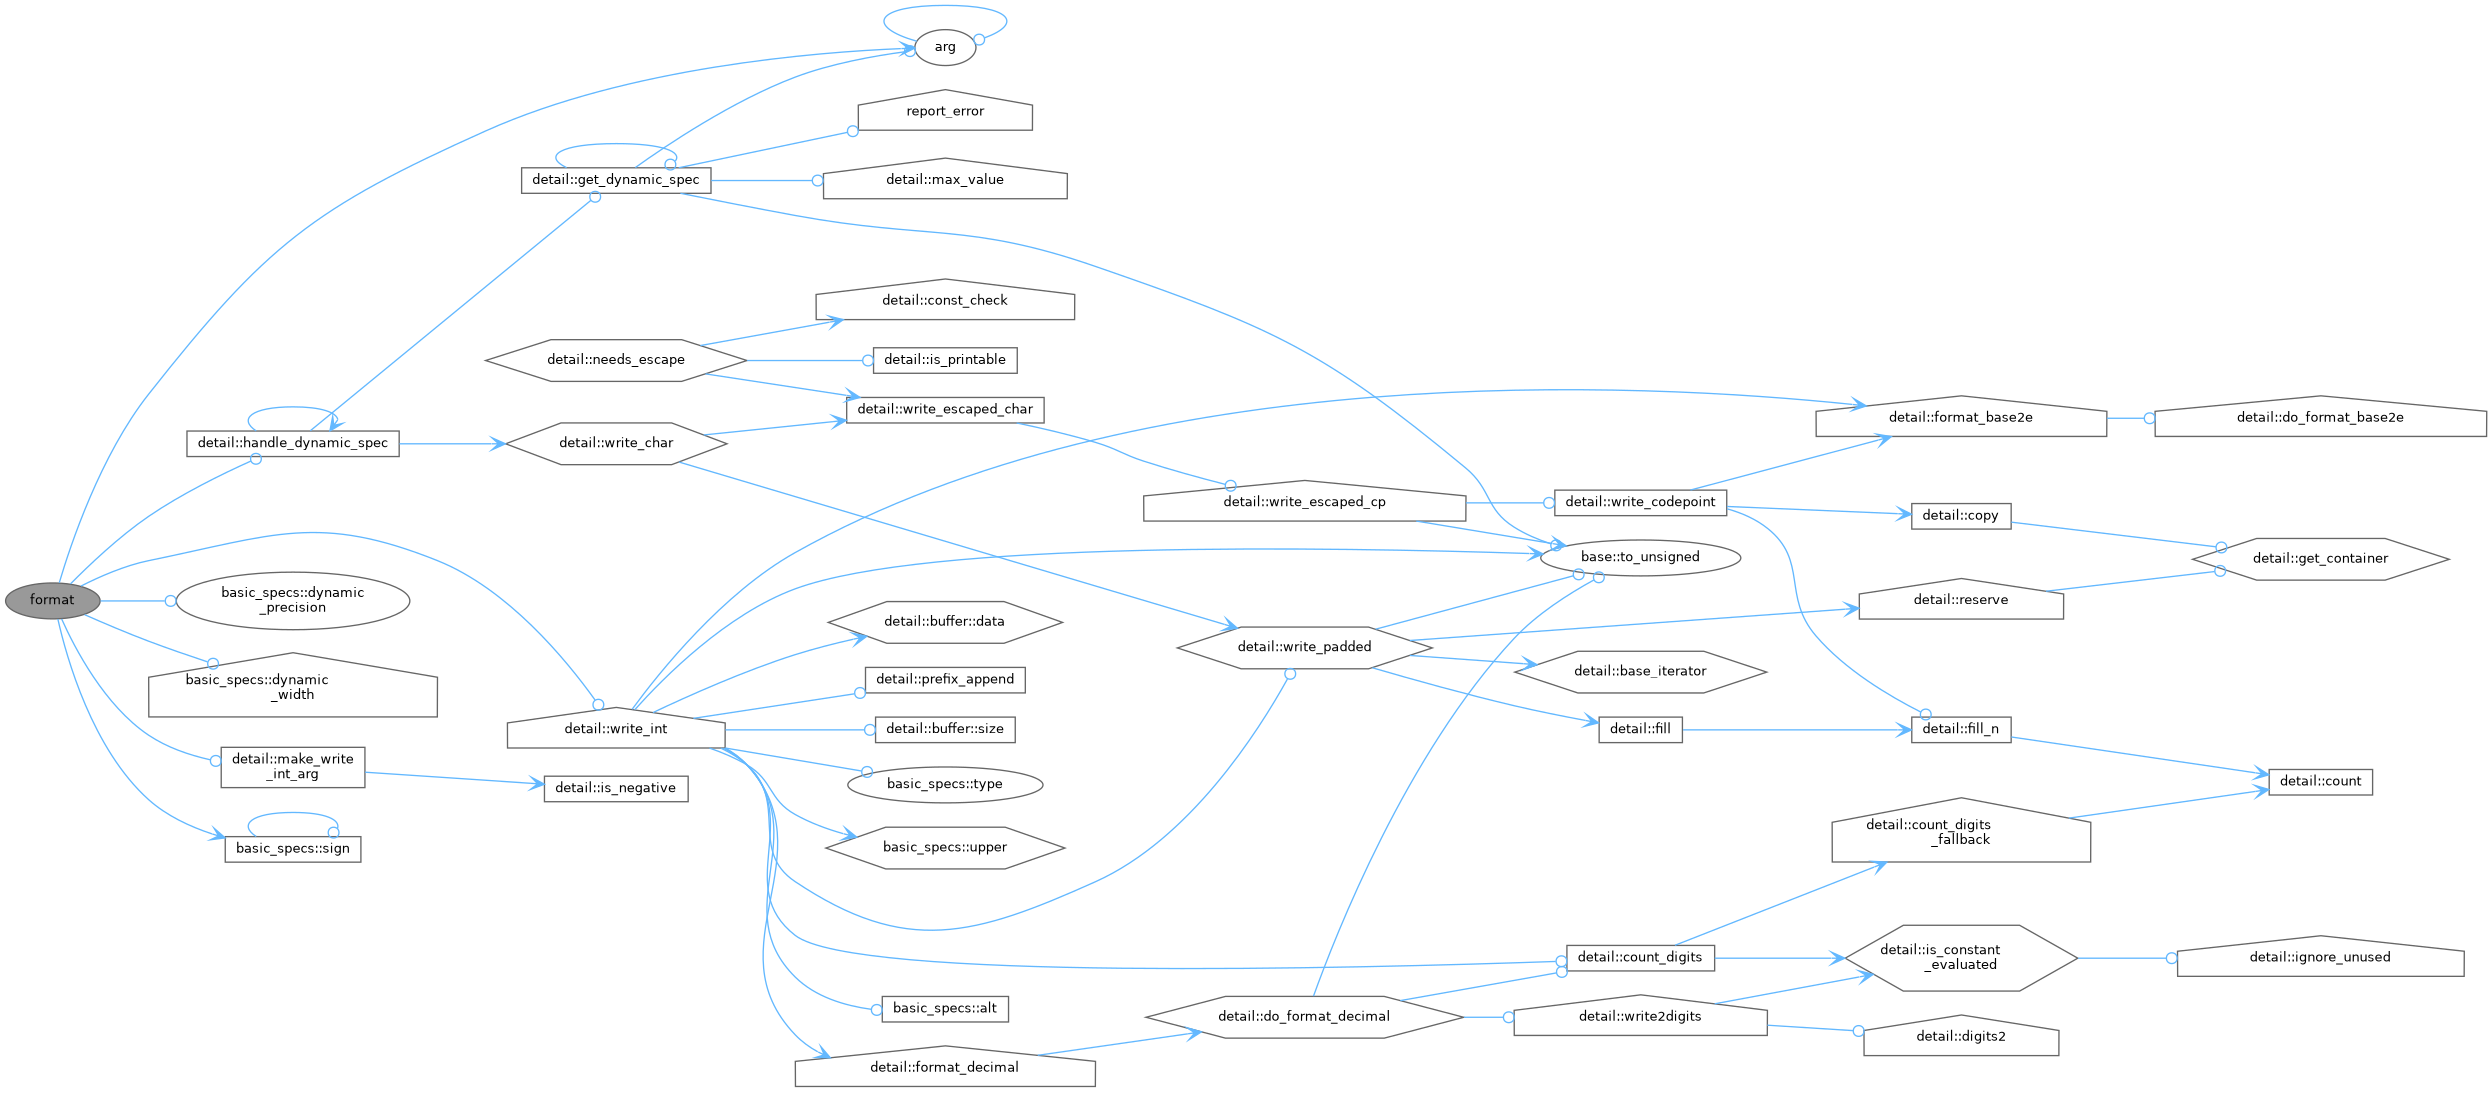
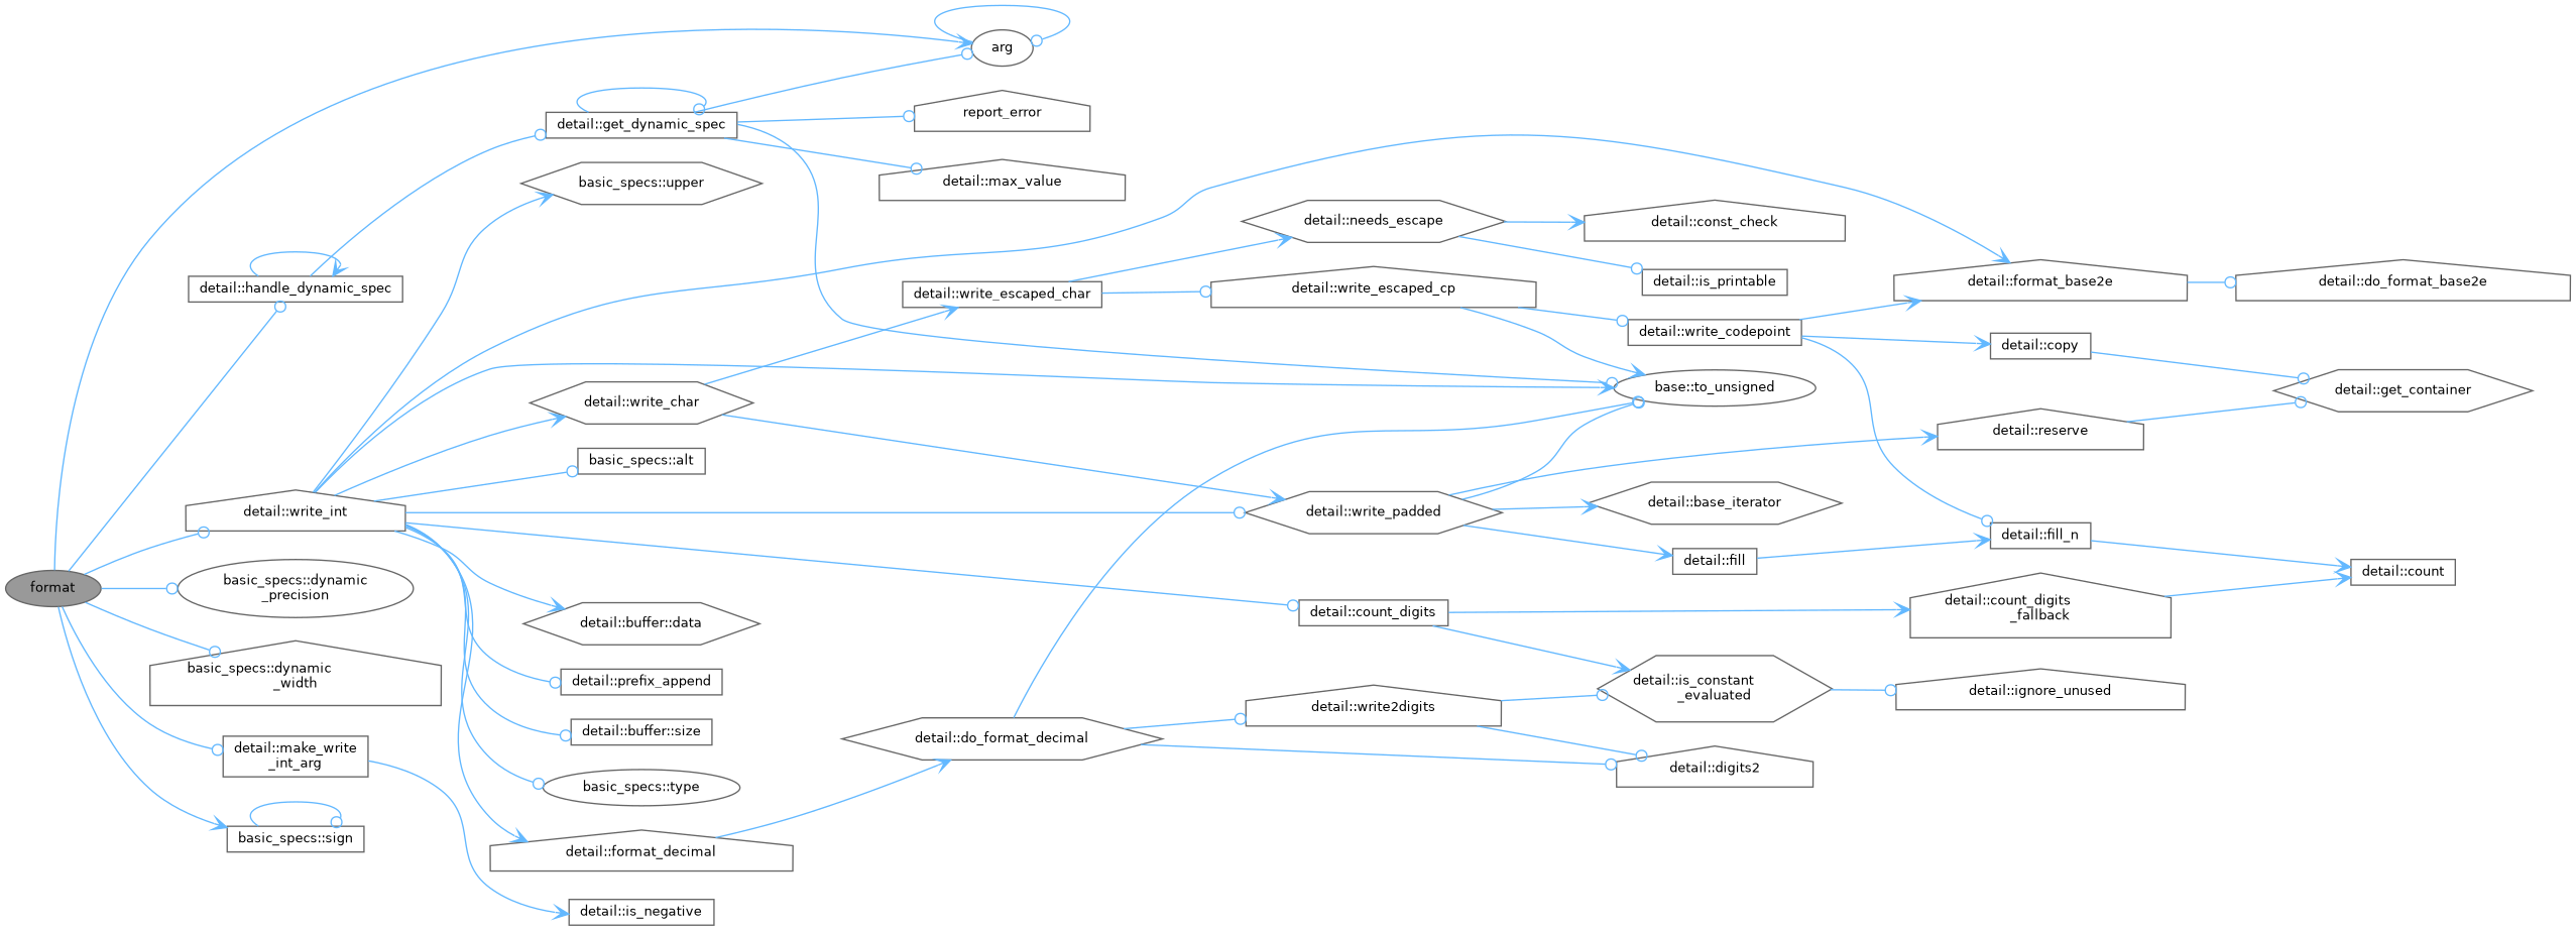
  digraph {
    rankdir=LR
    node [color=grey40 fillcolor=white fontname=Helvetica fontsize=10 shape=box style=filled]
    edge [arrowhead=odot color=steelblue1 fontname=Helvetica fontsize=10 labelfontname=Helvetica labelfontsize=10 style=solid]
    n1 [color=gray40 fillcolor=grey60 fontcolor=black height=0.2 label=format shape=ellipse width=0.4]
    n2 [height=0.2 label=arg shape=ellipse width=0.4]
    n3 [height=0.2 label="basic_specs::dynamic\l_precision" shape=ellipse width=0.4]
    n4 [height=0.2 label="basic_specs::dynamic\l_width" shape=house width=0.4]
    n5 [height=0.2 label="detail::handle_dynamic_spec" width=0.4]
    n6 [height=0.2 label="detail::make_write\l_int_arg" width=0.4]
    n7 [height=0.2 label="basic_specs::sign" width=0.4]
    n8 [height=0.2 label="detail::write_int" shape=house width=0.4]
    n9 [height=0.2 label="detail::get_dynamic_spec" width=0.4]
    n10 [height=0.2 label="detail::is_negative" width=0.4]
    n11 [height=0.2 label="base::to_unsigned" shape=ellipse width=0.4]
    n12 [height=0.2 label="basic_specs::alt" width=0.4]
    n13 [height=0.2 label="detail::count_digits" width=0.4]
    n14 [height=0.2 label="detail::buffer::data" shape=hexagon width=0.4]
    n15 [height=0.2 label="detail::format_base2e" shape=house width=0.4]
    n16 [height=0.2 label="detail::format_decimal" shape=house width=0.4]
    n17 [height=0.2 label="detail::prefix_append" width=0.4]
    n18 [height=0.2 label="detail::buffer::size" width=0.4]
    n19 [height=0.2 label="basic_specs::type" shape=ellipse width=0.4]
    n20 [height=0.2 label="basic_specs::upper" shape=hexagon width=0.4]
    n21 [height=0.2 label="detail::write_char" shape=hexagon width=0.4]
    n22 [height=0.2 label="detail::write_padded" shape=hexagon width=0.4]
    n23 [height=0.2 label="detail::max_value" shape=house width=0.4]
    n24 [height=0.2 label=report_error shape=house width=0.4]
    n25 [height=0.2 label="detail::count_digits\l_fallback" shape=house width=0.4]
    n26 [height=0.2 label="detail::is_constant\l_evaluated" shape=hexagon width=0.4]
    n27 [height=0.2 label="detail::do_format_base2e" shape=house width=0.4]
    n28 [height=0.2 label="detail::do_format_decimal" shape=hexagon width=0.4]
    n29 [height=0.2 label="detail::write_escaped_char" width=0.4]
    n30 [height=0.2 label="detail::base_iterator" shape=hexagon width=0.4]
    n31 [height=0.2 label="detail::fill" width=0.4]
    n32 [height=0.2 label="detail::reserve" shape=house width=0.4]
    n33 [height=0.2 label="detail::count" width=0.4]
    n34 [height=0.2 label="detail::ignore_unused" shape=house width=0.4]
    n35 [height=0.2 label="detail::write2digits" shape=house width=0.4]
    n36 [height=0.2 label="detail::digits2" shape=house width=0.4]
    n37 [height=0.2 label="detail::needs_escape" shape=hexagon width=0.4]
    n38 [height=0.2 label="detail::write_escaped_cp" shape=house width=0.4]
    n39 [height=0.2 label="detail::const_check" shape=house width=0.4]
    n40 [height=0.2 label="detail::is_printable" width=0.4]
    n41 [height=0.2 label="detail::write_codepoint" width=0.4]
    n42 [height=0.2 label="detail::copy" width=0.4]
    n43 [height=0.2 label="detail::fill_n" width=0.4]
    n44 [height=0.2 label="detail::get_container" shape=hexagon width=0.4]
    n1 -> n2 [arrowhead=vee]
    n1 -> n3
    n1 -> n4
    n1 -> n5
    n1 -> n6
    n1 -> n7 [arrowhead=vee]
    n1 -> n8
    n2 -> n2
    n5 -> n5 [arrowhead=vee]
    n5 -> n9
    n6 -> n10 [arrowhead=vee]
    n7 -> n7
    n8 -> n11 [arrowhead=vee]
    n8 -> n12
    n8 -> n13
    n8 -> n14 [arrowhead=vee]
    n8 -> n15 [arrowhead=vee]
    n8 -> n16 [arrowhead=vee]
    n8 -> n17
    n8 -> n18
    n8 -> n19
    n8 -> n20 [arrowhead=vee]
-   n5 -> n21 [arrowhead=vee]
+   n8 -> n21 [arrowhead=vee]
    n8 -> n22
    n9 -> n2
    n9 -> n9
    n9 -> n11
    n9 -> n23
    n9 -> n24
    n13 -> n25 [arrowhead=vee]
    n13 -> n26 [arrowhead=vee]
    n15 -> n27
    n16 -> n28 [arrowhead=vee]
    n21 -> n22 [arrowhead=vee]
    n21 -> n29 [arrowhead=vee]
    n22 -> n11
    n22 -> n30 [arrowhead=vee]
    n22 -> n31 [arrowhead=vee]
    n22 -> n32 [arrowhead=vee]
    n25 -> n33 [arrowhead=vee]
    n26 -> n34
    n28 -> n11
-   n28 -> n13
+   n28 -> n36
    n28 -> n35
-   n37 -> n29 [arrowhead=vee]
+   n29 -> n37 [arrowhead=vee]
    n29 -> n38
    n31 -> n43 [arrowhead=vee]
    n32 -> n44
-   n35 -> n26 [arrowhead=vee]
+   n35 -> n26
    n35 -> n36
    n37 -> n39 [arrowhead=vee]
    n37 -> n40
    n38 -> n11 [arrowhead=vee]
    n38 -> n41
    n41 -> n15 [arrowhead=vee]
    n41 -> n42 [arrowhead=vee]
    n41 -> n43
    n42 -> n44
    n43 -> n33 [arrowhead=vee]
  }
